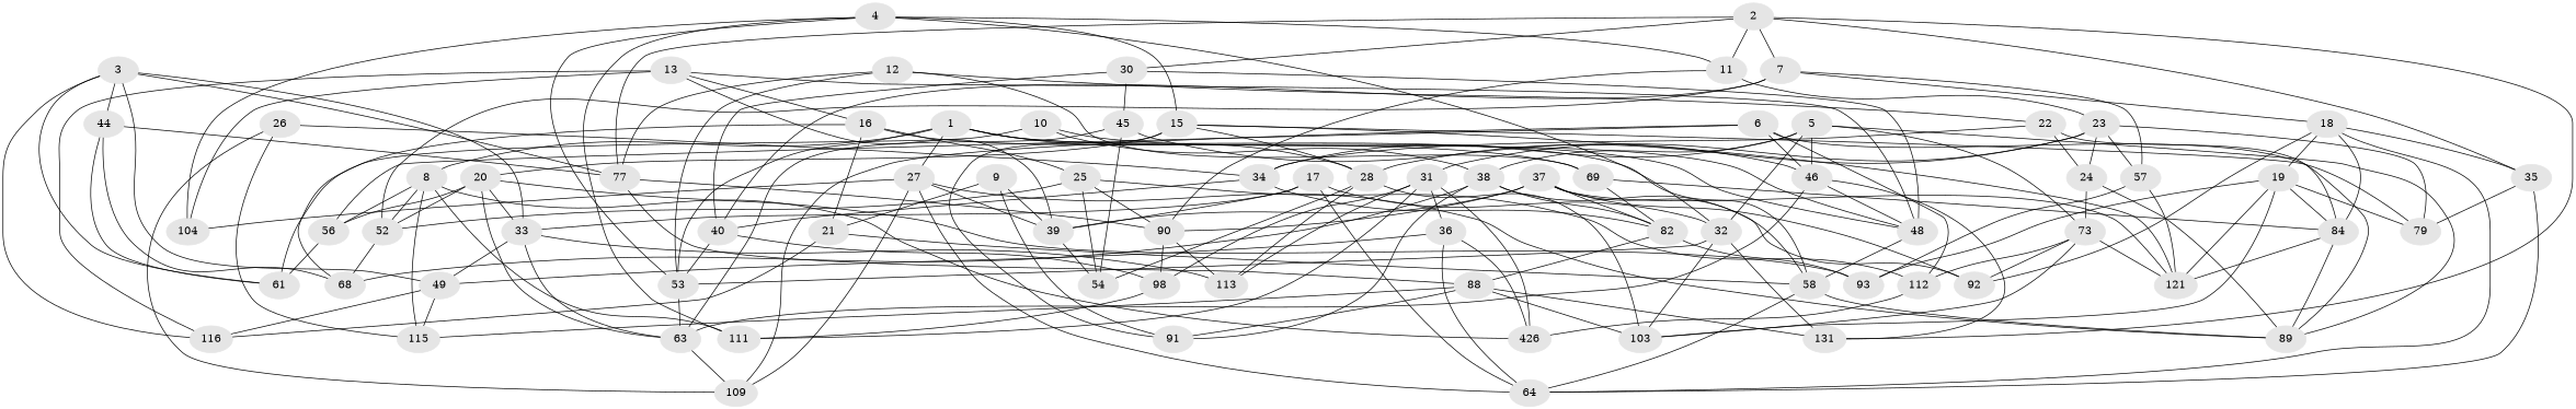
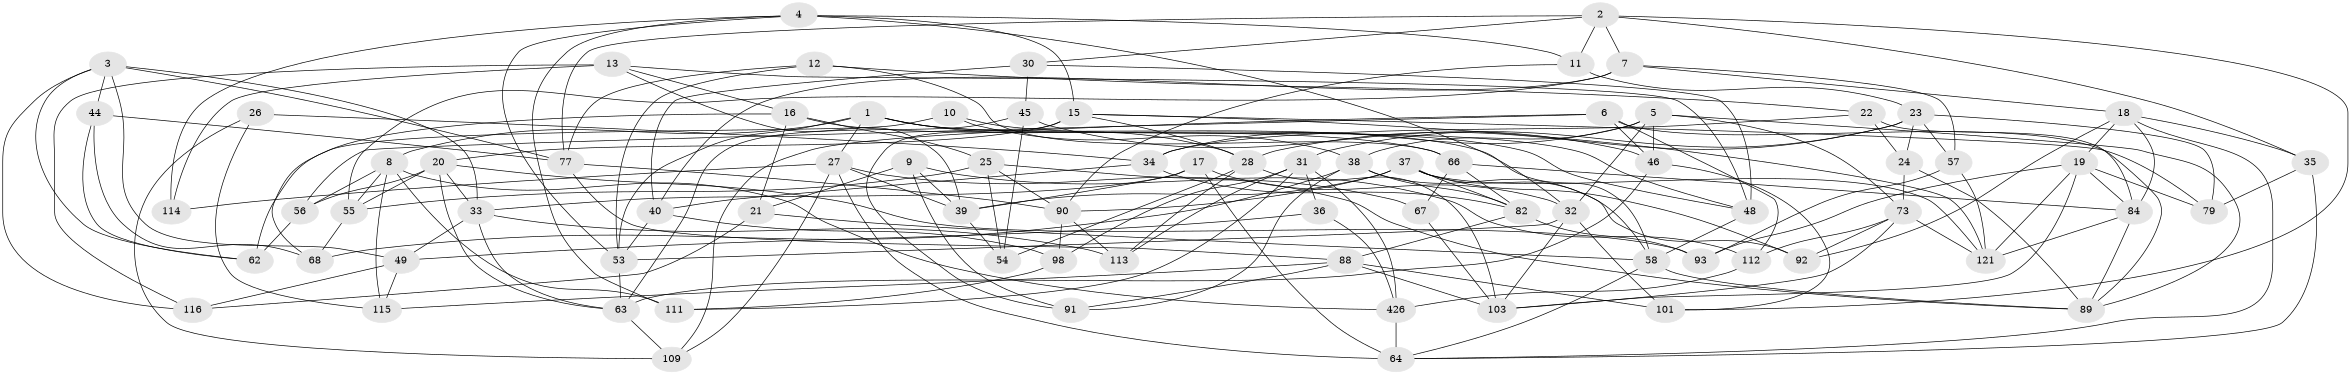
  graph {
    node [color=gray90 style=filled]
    1 [super="+108"]
    8 [super="+119"]
    27 [super="+29"]
    28 [super="+55"]
    48 [super="+65"]
    53 [super="+95"]
    58 [super="+74"]
    111
    56
-   52 [super="+86"]
+   52 [super="+86" label=55]
    115
    n12 [label=426]
-   114 [label=104]
+   114
    89 [super="+99"]
    109
    39 [super="+76"]
    64 [super="+80"]
    103 [super="+124"]
    54
    113
    63 [super="+104"]
    2 [super="+122"]
    7 [super="+72"]
    11
    30
    35
    77 [super="+81"]
-   101 [label=131]
+   101
    18 [super="+87"]
    40 [super="+43"]
    57 [super="+120"]
    23 [super="+59"]
    90 [super="+107"]
    45
    79
    88 [super="+123"]
    3 [super="+62"]
    33 [super="+117"]
    44
    49 [super="+94"]
-   61
+   61 [label=62]
    116
    68
    4 [super="+50"]
    15 [super="+83"]
    32 [super="+71"]
    91
    20 [super="+100"]
    121 [super="+125"]
    5 [super="+75"]
    34 [super="+105"]
    38 [super="+70"]
    46 [super="+47"]
    73 [super="+106"]
    82 [super="+97"]
    92
    112
    6 [super="+41"]
    19 [super="+85"]
    84 [super="+118"]
    98
    93
    9 [super="+51"]
    21
+   67
    10
    24
    31 [super="+69"]
    12
    22
-   66 [super="+102" label=69]
+   66 [super="+102"]
    13 [super="+14"]
    16 [super="+96"]
    25 [super="+60"]
    17
    36
    26
    37 [super="+110"]
    1 -- 8
    1 -- 27
    1 -- 28
    1 -- 48
    1 -- 53
    1 -- 58
    8 -- 111
    8 -- 56
    8 -- 52
    8 -- 115
    8 -- n12
    27 -- 114
    27 -- 89
    27 -- 109
    27 -- 39
    27 -- 64
    28 -- 103
    28 -- 54
    28 -- 113
    48 -- 58
    53 -- 63
    58 -- 89
    58 -- 64
    56 -- 61
    52 -- 68
    39 -- 54
    63 -- 109
    2 -- 7
    2 -- 11
    2 -- 30
    2 -- 35
    2 -- 77
    2 -- 101
    7 -- 52 [weight=2]
    7 -- 18
    7 -- 40
    7 -- 57
    11 -- 23
    11 -- 90
    30 -- 48
    30 -- 40
    30 -- 45
    35 -- 64
    35 -- 79
    77 -- 90
    77 -- 88
    18 -- 64
    18 -- 35
    18 -- 92
    18 -- 19
    18 -- 84
    40 -- 53
    40 -- 98
    57 -- 121
    57 -- 93
    23 -- 28
    23 -- 57
    23 -- 79
    23 -- 24
    23 -- 31
    90 -- 113
    90 -- 98
    45 -- 54
    45 -- 63
    45 -- 46
    88 -- 115
    88 -- 103
    88 -- 101
    88 -- 91
    3 -- 77
    3 -- 33
    3 -- 44
    3 -- 49
    3 -- 61
    3 -- 116
    33 -- 113
    33 -- 63
    33 -- 49
    44 -- 77
    44 -- 61
    44 -- 68
    49 -- 115
    49 -- 116
    4 -- 53
    4 -- 111
    4 -- 114
    4 -- 11
    4 -- 15
    4 -- 32
    15 -- 28
    15 -- 79
    15 -- 91
    15 -- 20
    15 -- 121
    32 -- 53
    32 -- 103
    32 -- 101
    20 -- 56
    20 -- 52
    20 -- 63
    20 -- 33
    20 -- 93
    5 -- 89
    5 -- 32
    5 -- 34
    5 -- 38
    5 -- 46
    5 -- 73
    34 -- 40
    34 -- 82
    38 -- 68
    38 -- 91
    38 -- 82
    38 -- 92
-   46 -- 48
    46 -- 63
    46 -- 101
    73 -- 103
    73 -- 121
    73 -- 92
    73 -- 112
    82 -- 88
    82 -- 93
    112 -- n12
    6 -- 56
    6 -- 89
    6 -- 109
    6 -- 46
    6 -- 112
    19 -- 103
    19 -- 79
    19 -- 121
    19 -- 84
    19 -- 93
    84 -- 89
    84 -- 121
    98 -- 111
    9 -- 39
    9 -- 91
    9 -- 21
+   9 -- 67
    21 -- 58
    21 -- 116
+   67 -- 103
    10 -- 48
    10 -- 61
    10 -- 38
    24 -- 89
    24 -- 73
    31 -- 111
    31 -- n12
    31 -- 113
    31 -- 98
    31 -- 36
    12 -- 53
    12 -- 77
    12 -- 22
    12 -- 66
    22 -- 34
    22 -- 84
    22 -- 24
    66 -- 82
    66 -- 84
+   66 -- 67 [weight=2]
    13 -- 48
    13 -- 114 [weight=2]
    13 -- 39
    13 -- 116
    13 -- 16
    16 -- 68
    16 -- 21
    16 -- 66
    16 -- 25 [weight=2]
    25 -- 52
    25 -- 54
    25 -- 90
    25 -- 112
    17 -- 39
    17 -- 64
    17 -- 33
    17 -- 32
    36 -- n12
-   36 -- 64
+   n12 -- 64
    36 -- 49
    26 -- 115
    26 -- 109
    26 -- 34 [weight=2]
    37 -- 58
    37 -- 39
    37 -- 90
    37 -- 121
    37 -- 82
    37 -- 92
  }
